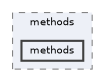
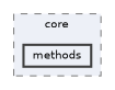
  digraph {
    compound=true
    n1 [color=grey25 fillcolor="#edf0f7" fontname=Helvetica fontsize=10 height=0.2 label=methods shape=box style="filled,bold" width=0.4]
    subgraph cluster_1 {
      bgcolor="#edf0f7"
      fontname=Helvetica
      fontsize=10
-     label=methods
+     label=core
      pencolor=grey50
      style="filled,dashed"
      n1
    }
  }
